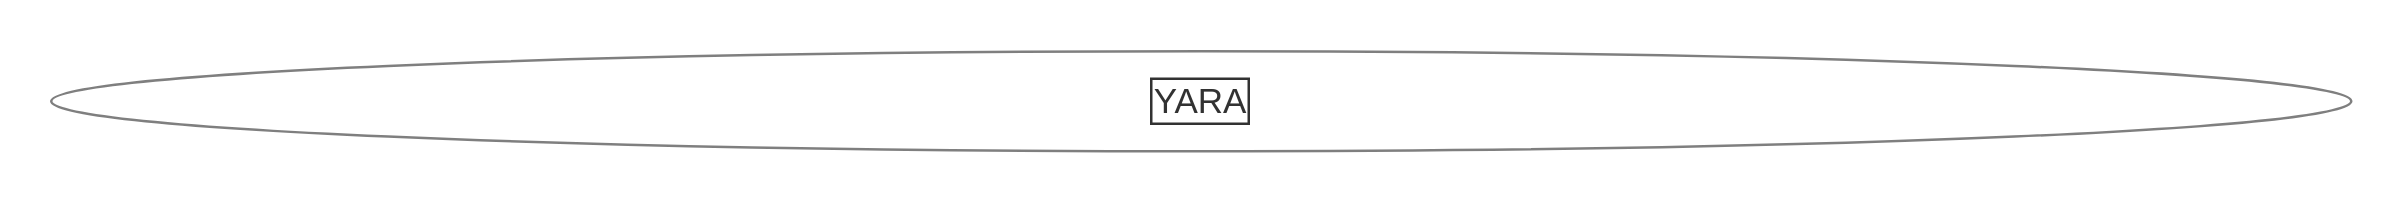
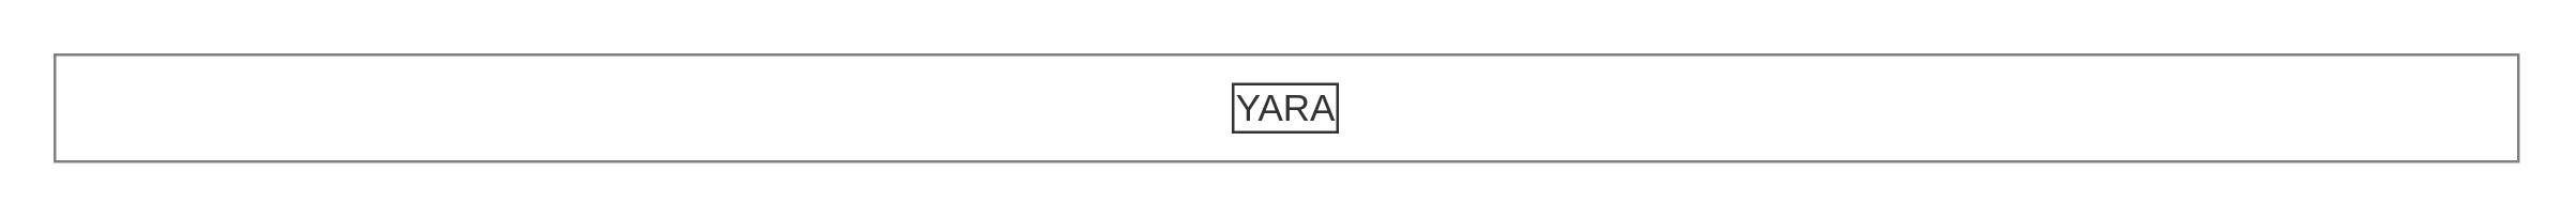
  <mxCell id="0" />
  <mxCell id="1" parent="0" />
- <mxCell id="2" value="&lt;font style=&quot;font-size: 14px;&quot;&gt;YARA&lt;/font&gt;" style="ellipse;whiteSpace=wrap;html=1;textOpacity=80;labelBackgroundColor=default;labelBorderColor=default;opacity=50;spacingTop=0;" vertex="1" parent="1"><mxGeometry x="20" y="20" width="920" height="40" as="geometry" /></mxCell>
+ <mxCell id="2" value="&lt;font style=&quot;font-size: 14px;&quot;&gt;YARA&lt;/font&gt;" style="whiteSpace=wrap;html=1;textOpacity=80;labelBackgroundColor=default;labelBorderColor=default;opacity=50;spacingTop=0;" vertex="1" parent="1"><mxGeometry x="20" y="20" width="920" height="40" as="geometry" /></mxCell>
